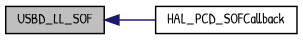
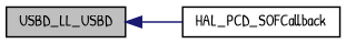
  digraph {
    rankdir=LR
    fontname="Patrick Hand"
    node [color=black fontname="Patrick Hand" fontsize=10 shape=record style=filled]
-   n1 [fillcolor=grey75 fontcolor=black height=0.2 label=USBD_LL_SOF width=0.4]
+   n1 [fillcolor=grey75 fontcolor=black height=0.2 label=USBD_LL_USBD width=0.4]
    n2 [fillcolor=white height=0.2 label=HAL_PCD_SOFCallback width=0.4]
    n1 -> n2 [color=midnightblue dir=back fontname="Patrick Hand" fontsize=10 labelfontname=Helvetica labelfontsize=10 style=solid]
  }
